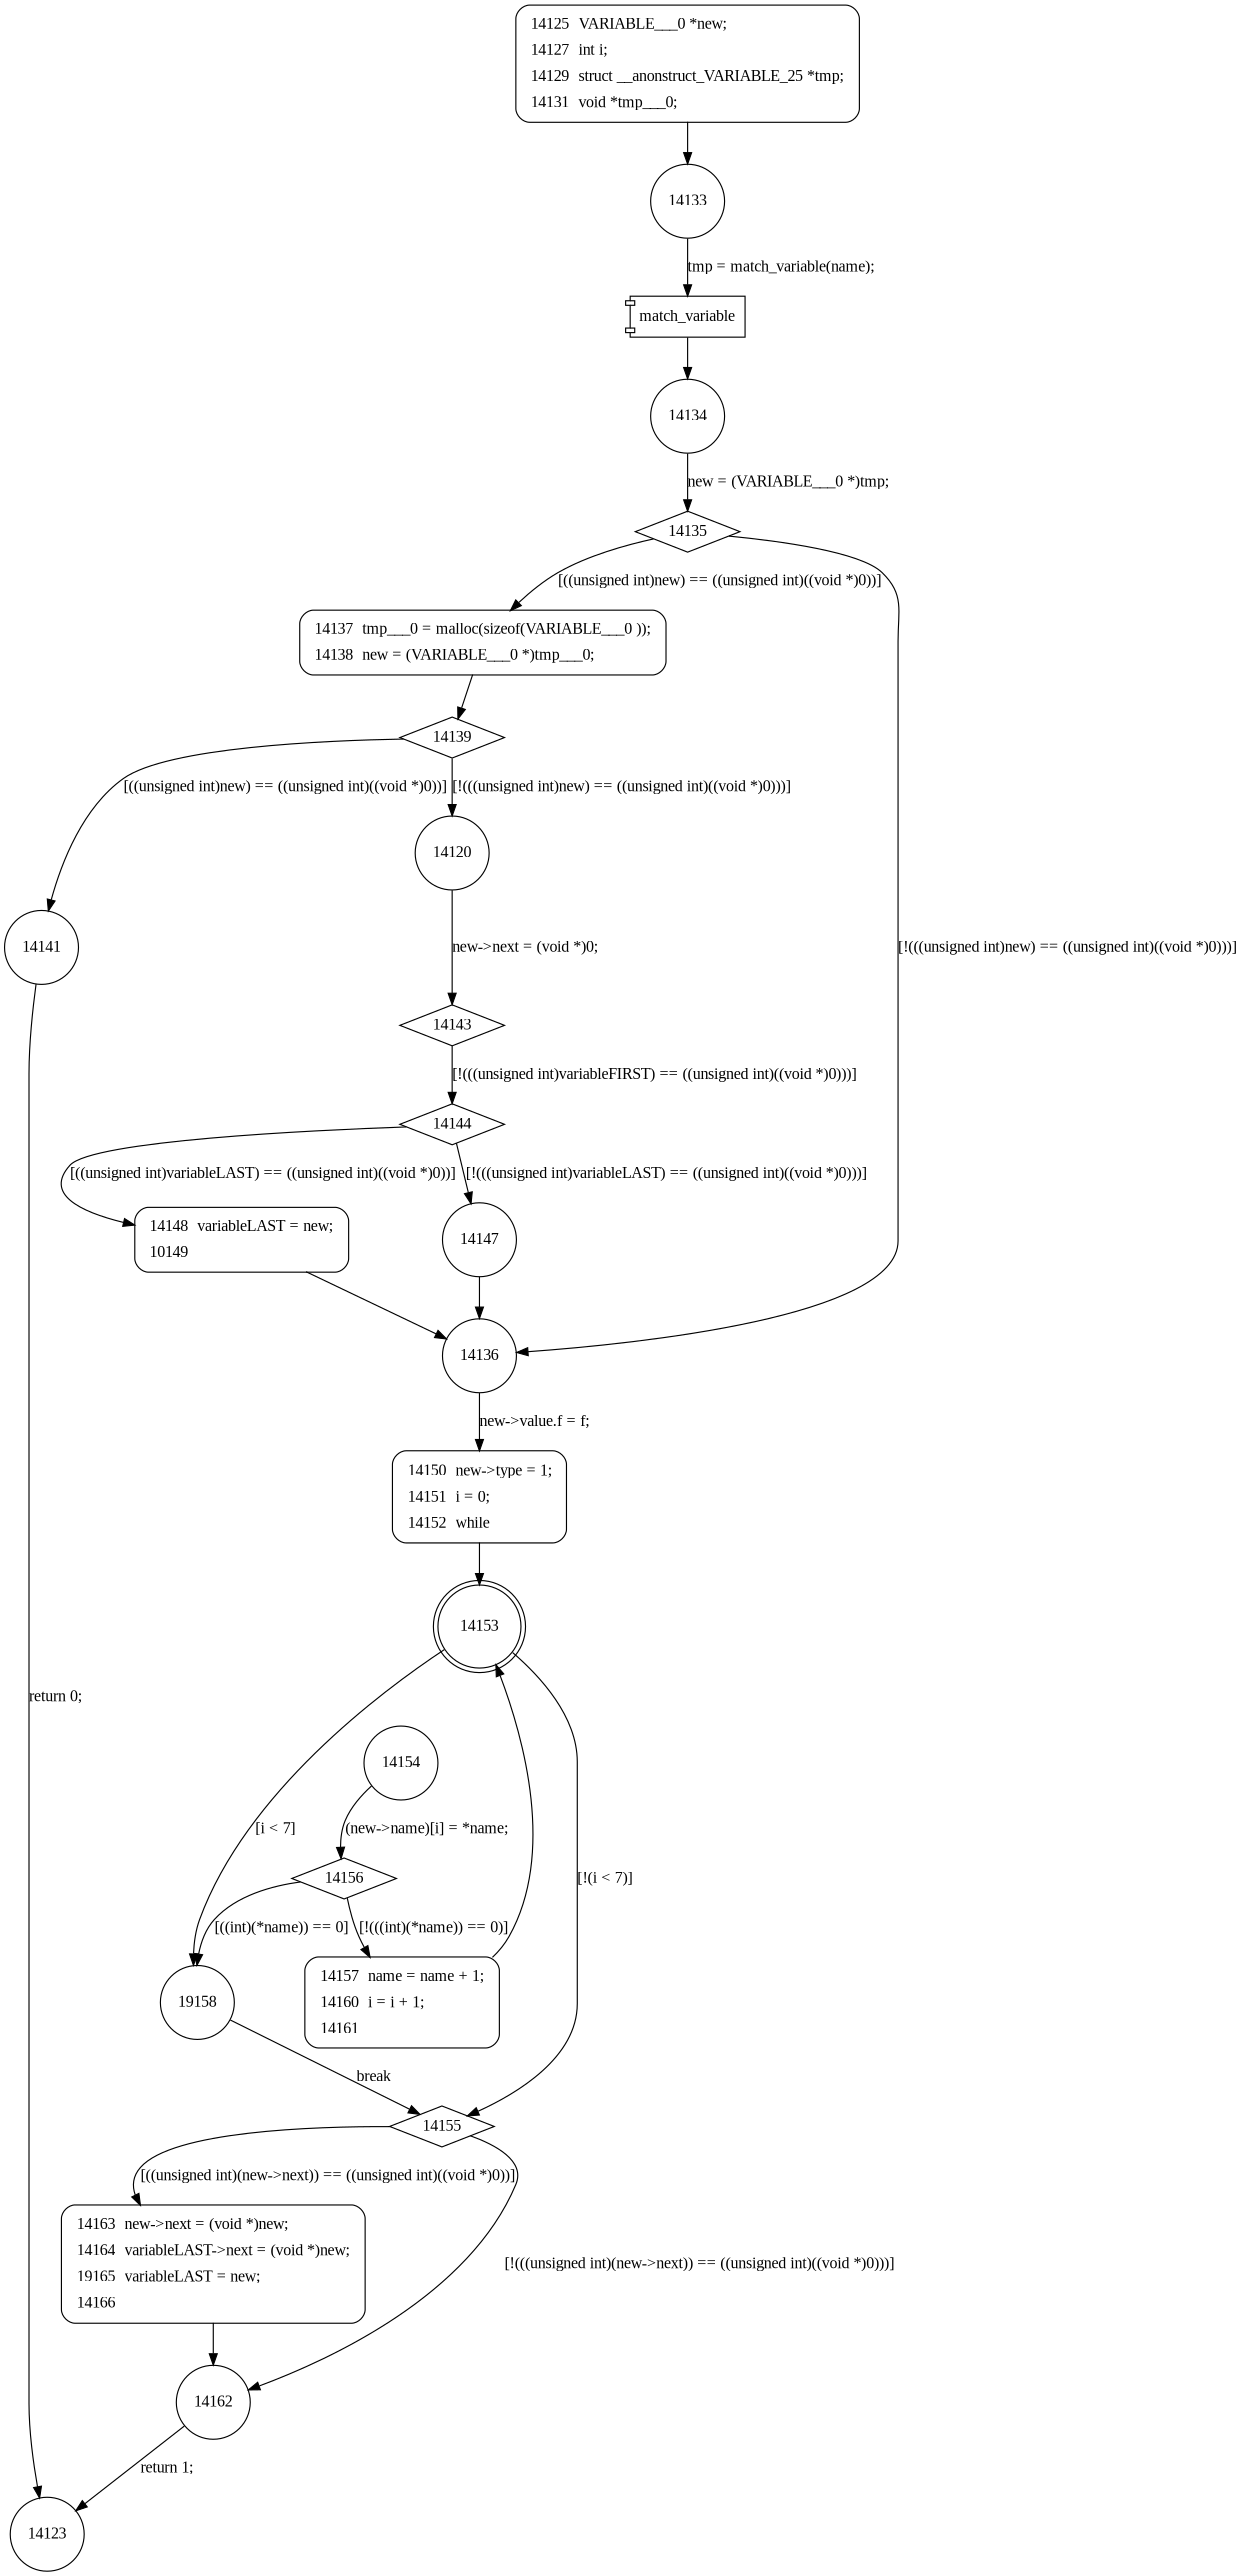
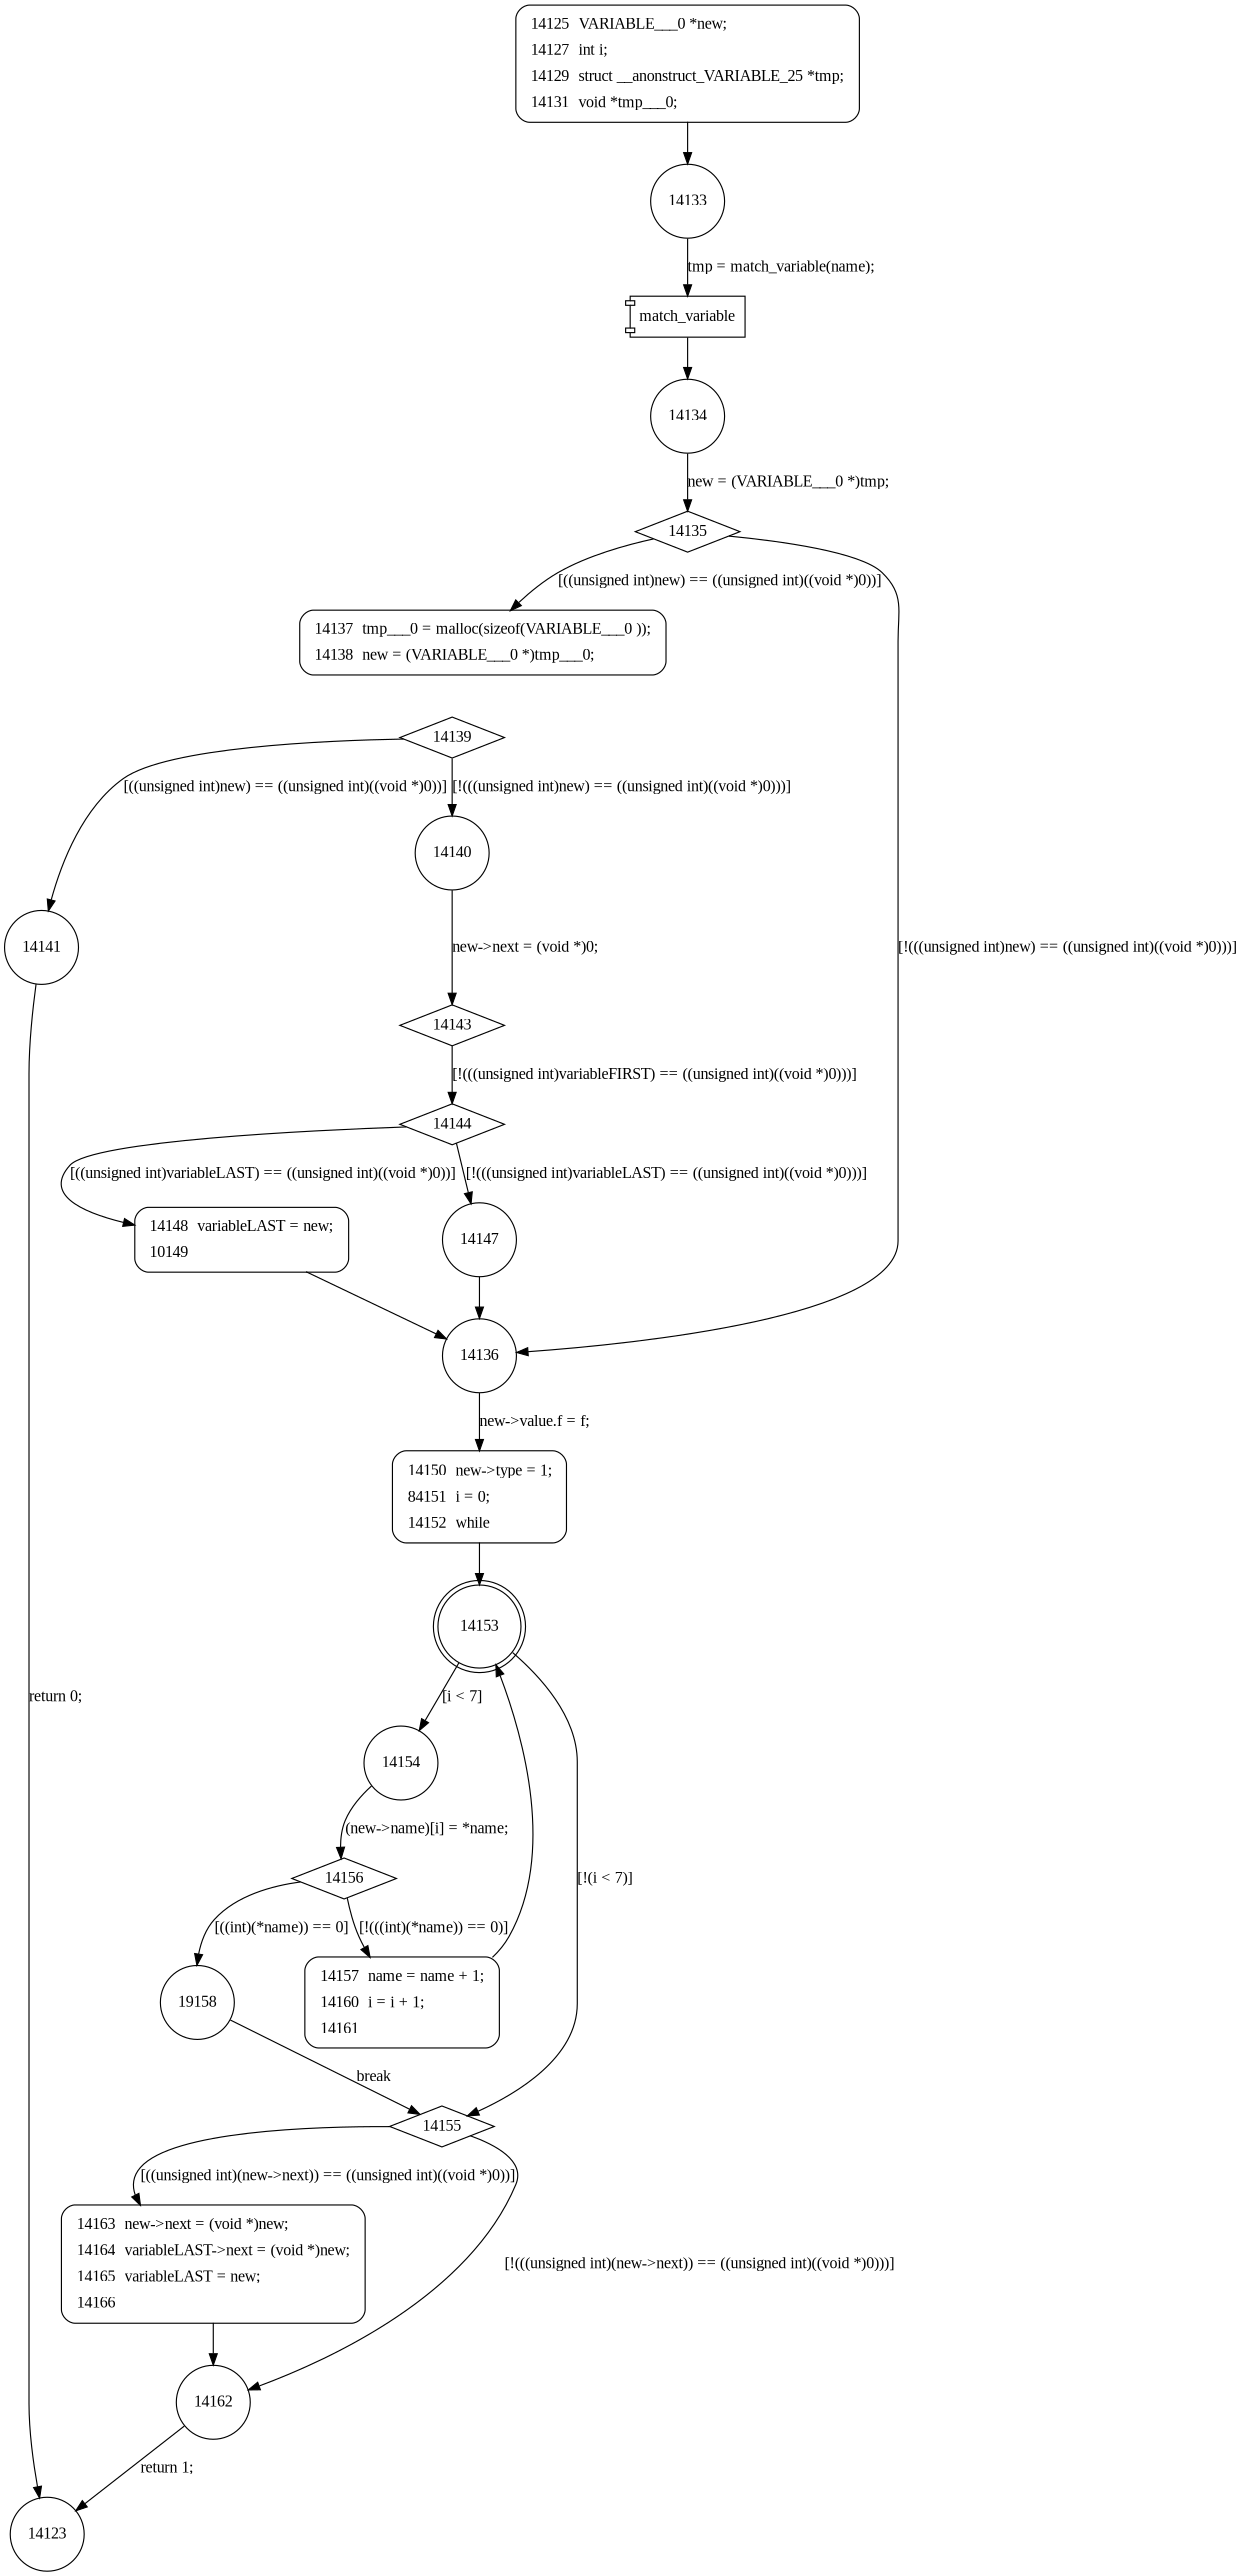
  digraph {
    fontname="Liberation Serif"
    node [fontname="Liberation Serif" shape=circle]
    edge [fontname="Liberation Serif"]
    n1 [fillcolor=white label=<<table border="0" cellborder="0" cellpadding="3" bgcolor="white"><tr><td align="right">14125</td><td align="left">VARIABLE___0 *new;</td></tr><tr><td align="right">14127</td><td align="left">int i;</td></tr><tr><td align="right">14129</td><td align="left">struct __anonstruct_VARIABLE_25 *tmp;</td></tr><tr><td align="right">14131</td><td align="left">void *tmp___0;</td></tr></table>> penwidth=1 shape=Mrecord style="filled,bold"]
    14133
    n3 [label=match_variable shape=component]
    14134
    14135 [shape=diamond]
    14136
    n7 [fillcolor=white label=<<table border="0" cellborder="0" cellpadding="3" bgcolor="white"><tr><td align="right">14137</td><td align="left">tmp___0 = malloc(sizeof(VARIABLE___0 ));</td></tr><tr><td align="right">14138</td><td align="left">new = (VARIABLE___0 *)tmp___0;</td></tr></table>> penwidth=1 shape=Mrecord style="filled,bold"]
-   n8 [fillcolor=white label=<<table border="0" cellborder="0" cellpadding="3" bgcolor="white"><tr><td align="right">14150</td><td align="left">new-&gt;type = 1;</td></tr><tr><td align="right">14151</td><td align="left">i = 0;</td></tr><tr><td align="right">14152</td><td align="left">while</td></tr></table>> penwidth=1 shape=Mrecord style="filled,bold"]
+   n8 [fillcolor=white label=<<table border="0" cellborder="0" cellpadding="3" bgcolor="white"><tr><td align="right">14150</td><td align="left">new-&gt;type = 1;</td></tr><tr><td align="right">84151</td><td align="left">i = 0;</td></tr><tr><td align="right">14152</td><td align="left">while</td></tr></table>> penwidth=1 shape=Mrecord style="filled,bold"]
    14139 [shape=diamond]
    14153 [shape=doublecircle]
-   14140 [label=14120]
+   14140
    14141
    14143 [shape=diamond]
    14123
    14144 [shape=diamond]
    14147
    n17 [fillcolor=white label=<<table border="0" cellborder="0" cellpadding="3" bgcolor="white"><tr><td align="right">14148</td><td align="left">variableLAST = new;</td></tr><tr><td align="right">10149</td><td align="left"></td></tr></table>> penwidth=1 shape=Mrecord style="filled,bold"]
    14155 [shape=diamond]
    14154
    14162
-   n21 [fillcolor=white label=<<table border="0" cellborder="0" cellpadding="3" bgcolor="white"><tr><td align="right">14163</td><td align="left">new-&gt;next = (void *)new;</td></tr><tr><td align="right">14164</td><td align="left">variableLAST-&gt;next = (void *)new;</td></tr><tr><td align="right">19165</td><td align="left">variableLAST = new;</td></tr><tr><td align="right">14166</td><td align="left"></td></tr></table>> penwidth=1 shape=Mrecord style="filled,bold"]
+   n21 [fillcolor=white label=<<table border="0" cellborder="0" cellpadding="3" bgcolor="white"><tr><td align="right">14163</td><td align="left">new-&gt;next = (void *)new;</td></tr><tr><td align="right">14164</td><td align="left">variableLAST-&gt;next = (void *)new;</td></tr><tr><td align="right">14165</td><td align="left">variableLAST = new;</td></tr><tr><td align="right">14166</td><td align="left"></td></tr></table>> penwidth=1 shape=Mrecord style="filled,bold"]
    14156 [shape=diamond]
    n23 [fillcolor=white label=<<table border="0" cellborder="0" cellpadding="3" bgcolor="white"><tr><td align="right">14157</td><td align="left">name = name + 1;</td></tr><tr><td align="right">14160</td><td align="left">i = i + 1;</td></tr><tr><td align="right">14161</td><td align="left"></td></tr></table>> penwidth=1 shape=Mrecord style="filled,bold"]
    n24 [label=19158]
    n1 -> 14133
    14133 -> n3 [label="tmp = match_variable(name);"]
    n3 -> 14134
    14134 -> 14135 [label="new = (VARIABLE___0 *)tmp;"]
    14135 -> 14136 [label="[!(((unsigned int)new) == ((unsigned int)((void *)0)))]"]
    14135 -> n7 [label="[((unsigned int)new) == ((unsigned int)((void *)0))]"]
    14136 -> n8 [label="new->value.f = f;"]
-   n7 -> 14139
    n8 -> 14153
    14139 -> 14140 [label="[!(((unsigned int)new) == ((unsigned int)((void *)0)))]"]
    14139 -> 14141 [label="[((unsigned int)new) == ((unsigned int)((void *)0))]"]
    14153 -> 14155 [label="[!(i < 7)]"]
-   14153 -> n24 [label="[i < 7]"]
+   14153 -> 14154 [label="[i < 7]"]
    14140 -> 14143 [label="new->next = (void *)0;"]
    14141 -> 14123 [label="return 0;"]
    14143 -> 14144 [label="[!(((unsigned int)variableFIRST) == ((unsigned int)((void *)0)))]"]
    14144 -> 14147 [label="[!(((unsigned int)variableLAST) == ((unsigned int)((void *)0)))]"]
    14144 -> n17 [label="[((unsigned int)variableLAST) == ((unsigned int)((void *)0))]"]
    14147 -> 14136
    n17 -> 14136
    14155 -> 14162 [label="[!(((unsigned int)(new->next)) == ((unsigned int)((void *)0)))]"]
    14155 -> n21 [label="[((unsigned int)(new->next)) == ((unsigned int)((void *)0))]"]
    14154 -> 14156 [label="(new->name)[i] = *name;"]
    14162 -> 14123 [label="return 1;"]
    n21 -> 14162
    14156 -> n23 [label="[!(((int)(*name)) == 0)]"]
    14156 -> n24 [label="[((int)(*name)) == 0]"]
    n23 -> 14153
    n24 -> 14155 [label=break]
  }
